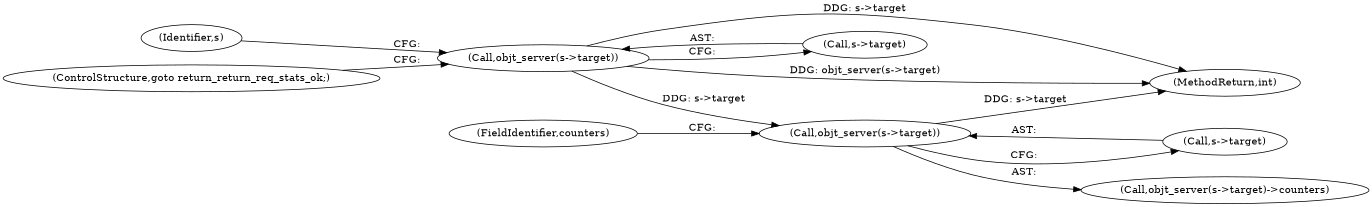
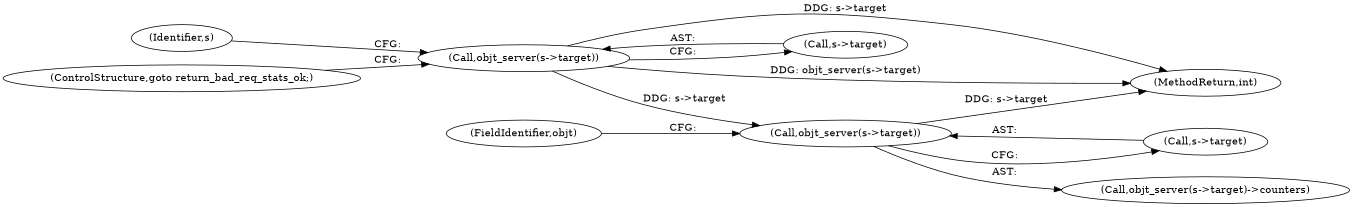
  digraph {
    rankdir=LR
    n1 [label="(Call,objt_server(s->target))"]
    n2 [label="(MethodReturn,int)"]
    n3 [label="(Call,s->target)"]
    n4 [label="(Call,objt_server(s->target)->counters)"]
    n5 [label="(Call,objt_server(s->target))"]
    n6 [label="(Call,s->target)"]
    n7 [label="(Identifier,s)"]
-   n8 [label="(ControlStructure,goto return_return_req_stats_ok;)"]
-   n9 [label="(FieldIdentifier,counters)"]
+   n8 [label="(ControlStructure,goto return_bad_req_stats_ok;)"]
+   n9 [label="(FieldIdentifier,objt)"]
    n1 -> n2 [label="DDG: s->target"]
    n1 -> n3 [label="CFG: "]
    n1 -> n4 [label="AST: "]
    n3 -> n1 [label="AST: "]
    n5 -> n1 [label="DDG: s->target"]
    n5 -> n2 [label="DDG: s->target"]
    n5 -> n2 [label="DDG: objt_server(s->target)"]
    n5 -> n6 [label="CFG: "]
    n6 -> n5 [label="AST: "]
    n7 -> n5 [label="CFG: "]
    n8 -> n5 [label="CFG: "]
    n9 -> n1 [label="CFG: "]
  }
